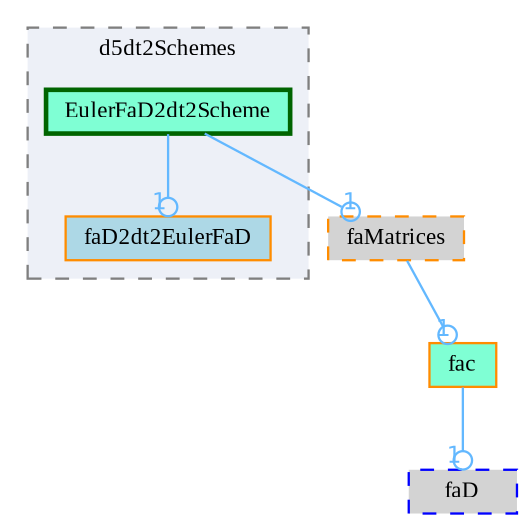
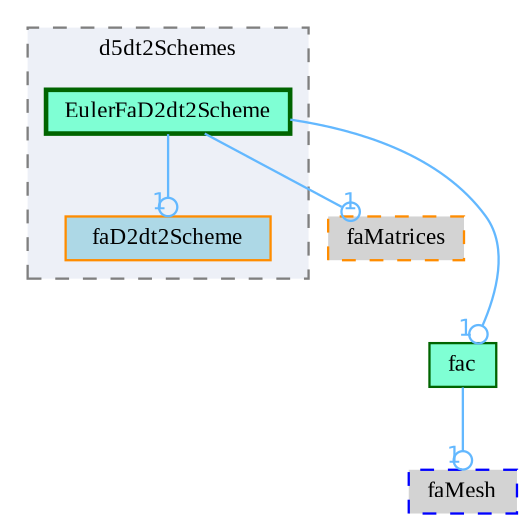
  digraph {
    compound=true
    fontname="Liberation Serif"
    node [color=darkorange fillcolor=aquamarine fontname="Liberation Serif" fontsize=10 shape=box style=filled]
    edge [arrowhead=odot color=steelblue1 fontcolor=steelblue1 fontname="Liberation Serif" fontsize=10 headlabel=1 labeldistance=1.5 labelfontname=Helvetica labelfontsize=10]
-   n1 [fillcolor=lightblue height=0.2 label=faD2dt2EulerFaD width=0.4]
+   n1 [fillcolor=lightblue height=0.2 label=faD2dt2Scheme width=0.4]
    n2 [color=darkgreen height=0.2 label=EulerFaD2dt2Scheme style="filled,bold" width=0.4]
    n3 [fillcolor=lightgrey height=0.2 label=faMatrices style="filled,dashed" width=0.4]
-   n4 [height=0.2 label=fac width=0.4]
-   n5 [color=blue fillcolor=lightgrey height=0.2 label=faD style="filled,dashed" width=0.4]
+   n4 [color=darkgreen height=0.2 label=fac width=0.4]
+   n5 [color=blue fillcolor=lightgrey height=0.2 label=faMesh style="filled,dashed" width=0.4]
    subgraph cluster_1 {
      bgcolor="#edf0f7"
      fontsize=10
      label=d5dt2Schemes
      pencolor=grey50
      style="filled,dashed"
      n1
      n2
    }
    n2 -> n1
    n2 -> n3
-   n3 -> n4
+   n2 -> n4
    n4 -> n5
  }
